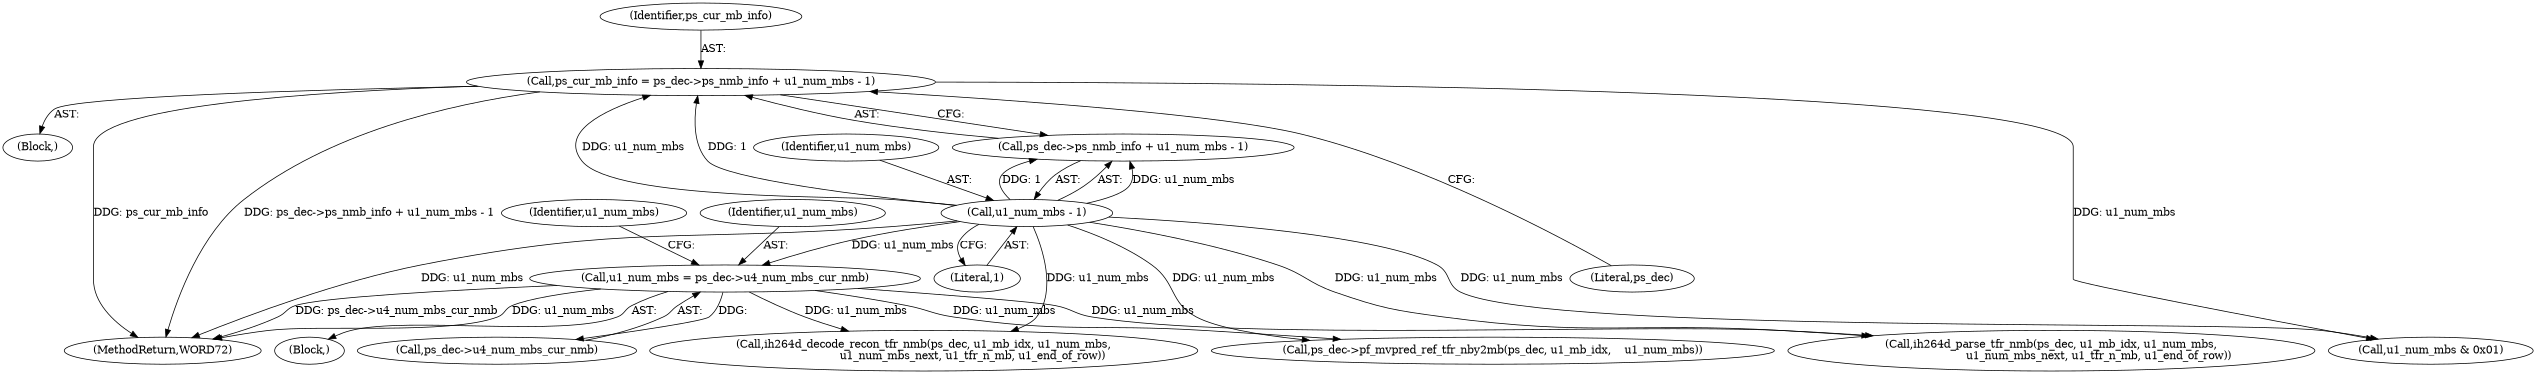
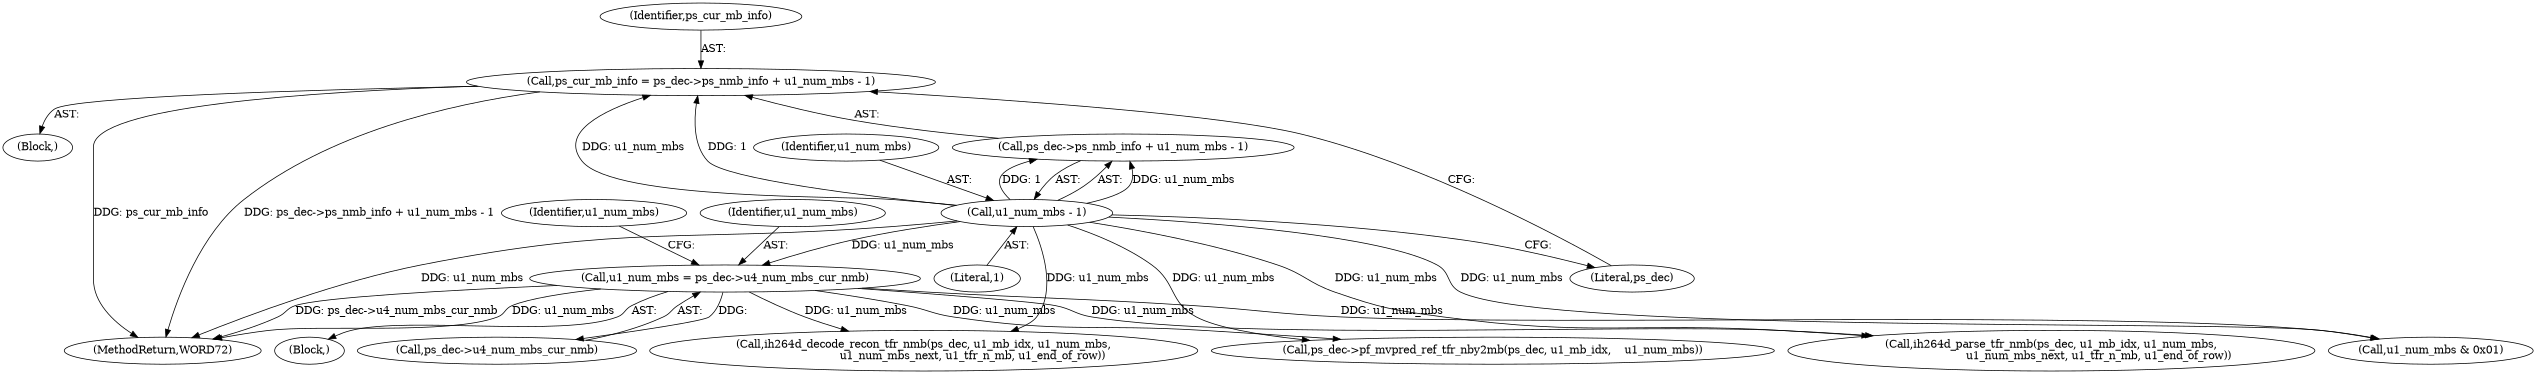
  digraph {
    n1 [label="(Call,ps_cur_mb_info = ps_dec->ps_nmb_info + u1_num_mbs - 1)"]
    n2 [label="(Block,)"]
    n3 [label="(MethodReturn,WORD72)"]
    n4 [label="(Call,ps_dec->ps_nmb_info + u1_num_mbs - 1)"]
    n5 [label="(Call,u1_num_mbs - 1)"]
    n6 [label="(Call,ih264d_decode_recon_tfr_nmb(ps_dec, u1_mb_idx, u1_num_mbs,\n                             u1_num_mbs_next, u1_tfr_n_mb, u1_end_of_row))"]
    n7 [label="(Call,ih264d_parse_tfr_nmb(ps_dec, u1_mb_idx, u1_num_mbs,\n                            u1_num_mbs_next, u1_tfr_n_mb, u1_end_of_row))"]
    n8 [label="(Literal,1)"]
    n9 [label="(Call,u1_num_mbs & 0x01)"]
    n10 [label="(Call,ps_dec->pf_mvpred_ref_tfr_nby2mb(ps_dec, u1_mb_idx,    u1_num_mbs))"]
    n11 [label="(Call,u1_num_mbs = ps_dec->u4_num_mbs_cur_nmb)"]
    n12 [label="(Block,)"]
    n13 [label="(Call,ps_dec->u4_num_mbs_cur_nmb)"]
    n14 [label="(Identifier,u1_num_mbs)"]
    n15 [label="(Identifier,ps_cur_mb_info)"]
    n16 [label="(Literal,ps_dec)"]
    n17 [label="(Identifier,u1_num_mbs)"]
    n18 [label="(Identifier,u1_num_mbs)"]
    n1 -> n2 [label="AST: "]
    n1 -> n3 [label="DDG: ps_cur_mb_info"]
    n1 -> n3 [label="DDG: ps_dec->ps_nmb_info + u1_num_mbs - 1"]
-   n1 -> n4 [label="CFG: "]
    n4 -> n1 [label="AST: "]
    n4 -> n5 [label="AST: "]
    n5 -> n1 [label="DDG: u1_num_mbs"]
    n5 -> n1 [label="DDG: 1"]
    n5 -> n3 [label="DDG: u1_num_mbs"]
    n5 -> n4 [label="AST: "]
    n5 -> n4 [label="DDG: u1_num_mbs"]
    n5 -> n4 [label="DDG: 1"]
    n5 -> n6 [label="DDG: u1_num_mbs"]
    n5 -> n7 [label="DDG: u1_num_mbs"]
-   n5 -> n8 [label="CFG: "]
+   n5 -> n16 [label="CFG: "]
    n5 -> n9 [label="DDG: u1_num_mbs"]
    n5 -> n10 [label="DDG: u1_num_mbs"]
    n5 -> n11 [label="DDG: u1_num_mbs"]
    n8 -> n5 [label="AST: "]
    n11 -> n3 [label="DDG: ps_dec->u4_num_mbs_cur_nmb"]
    n11 -> n3 [label="DDG: u1_num_mbs"]
    n11 -> n6 [label="DDG: u1_num_mbs"]
    n11 -> n7 [label="DDG: u1_num_mbs"]
-   n1 -> n9 [label="DDG: u1_num_mbs"]
+   n11 -> n9 [label="DDG: u1_num_mbs"]
    n11 -> n10 [label="DDG: u1_num_mbs"]
    n11 -> n12 [label="AST: "]
    n11 -> n13 [label="DDG: "]
    n13 -> n11 [label="AST: "]
    n14 -> n11 [label="CFG: "]
    n15 -> n1 [label="AST: "]
    n16 -> n1 [label="CFG: "]
    n17 -> n11 [label="AST: "]
    n18 -> n5 [label="AST: "]
  }
